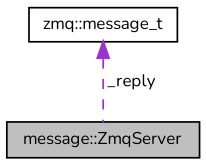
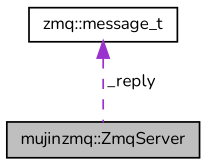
  digraph {
    fontname=Nunito
    node [color=black fontname=Nunito fontsize=10 shape=record]
-   n1 [fillcolor=grey75 fontcolor=black height=0.2 label="message::ZmqServer" style=filled width=0.4]
+   n1 [fillcolor=grey75 fontcolor=black height=0.2 label="mujinzmq::ZmqServer" style=filled width=0.4]
    n2 [height=0.2 label="zmq::message_t" width=0.4]
    n2 -> n1 [color=darkorchid3 dir=back fontname=Nunito fontsize=10 label=" _reply" labelfontname=Helvetica labelfontsize=10 style=dashed]
  }
